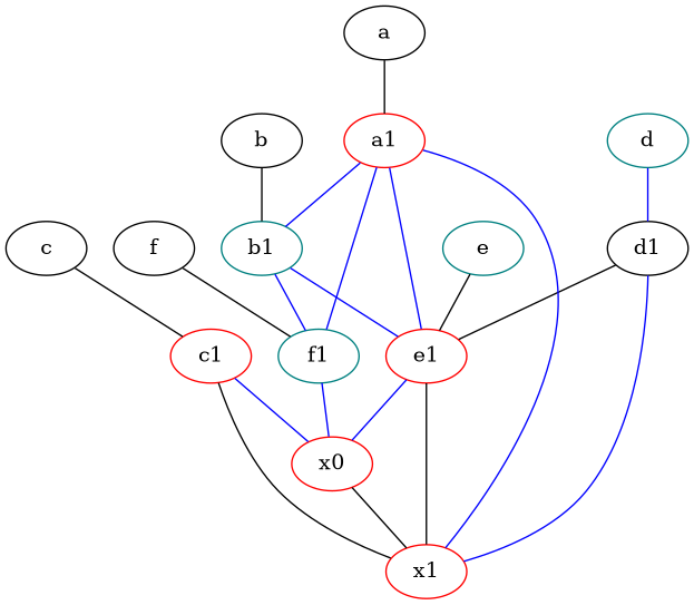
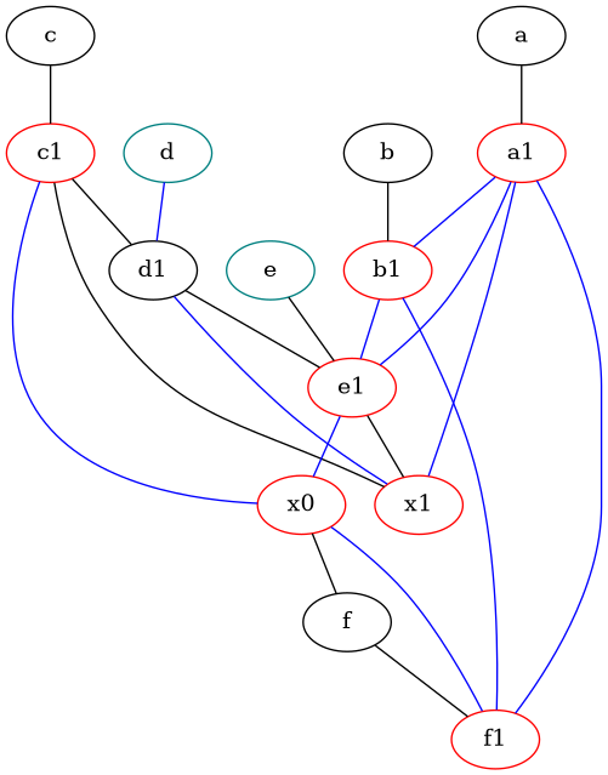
  graph {
    node [color=red labelfontsize=50]
    edge [color=blue]
    x0
    x1
    c [color=black]
    c1
    d1 [color=black]
    f [color=black]
-   f1 [color=teal]
+   f1
    a [color=black]
    a1
-   b1 [color=teal]
+   b1
    e1
    d [color=teal]
    e [color=teal]
    b [color=black]
-   x0 -- x1 [color=black]
+   x0 -- f [color=black]
    c -- c1 [color=black]
    c1 -- x0
    c1 -- x1 [color=black]
+   c1 -- d1 [color=black]
    d1 -- x1
    d1 -- e1 [color=black]
    f -- f1 [color=black]
    f1 -- x0
    a -- a1 [color=black]
    a1 -- x1
    a1 -- f1
    a1 -- b1
    a1 -- e1
    b1 -- f1
    b1 -- e1
    e1 -- x0
    e1 -- x1 [color=black]
    d -- d1
    e -- e1 [color=black]
    b -- b1 [color=black]
  }
